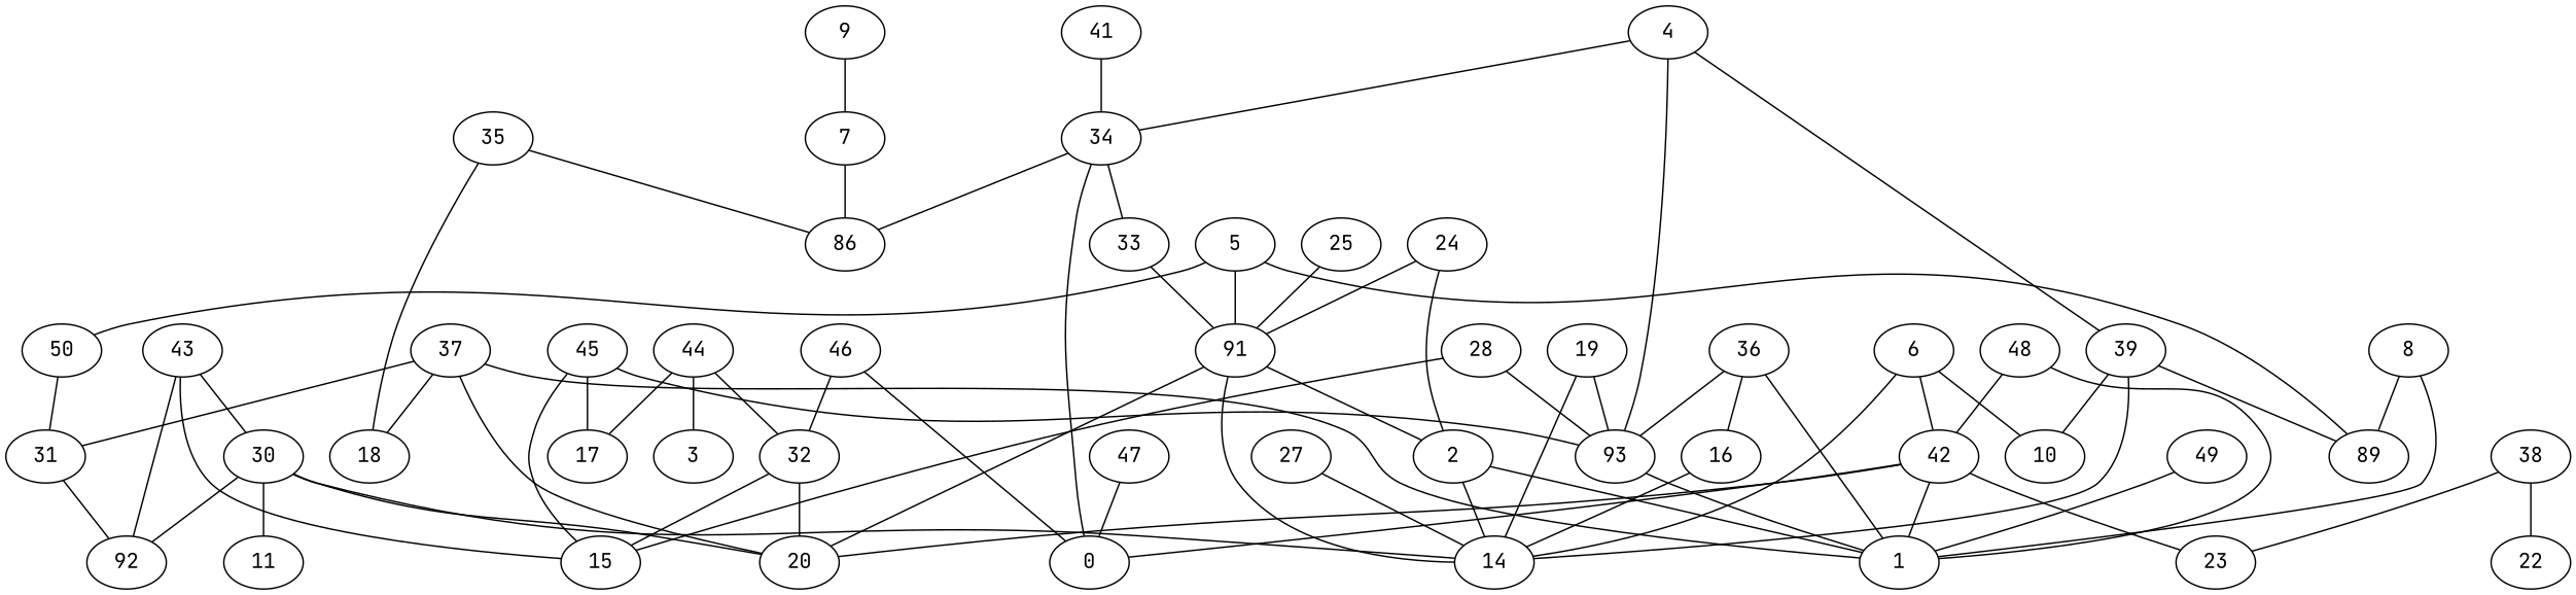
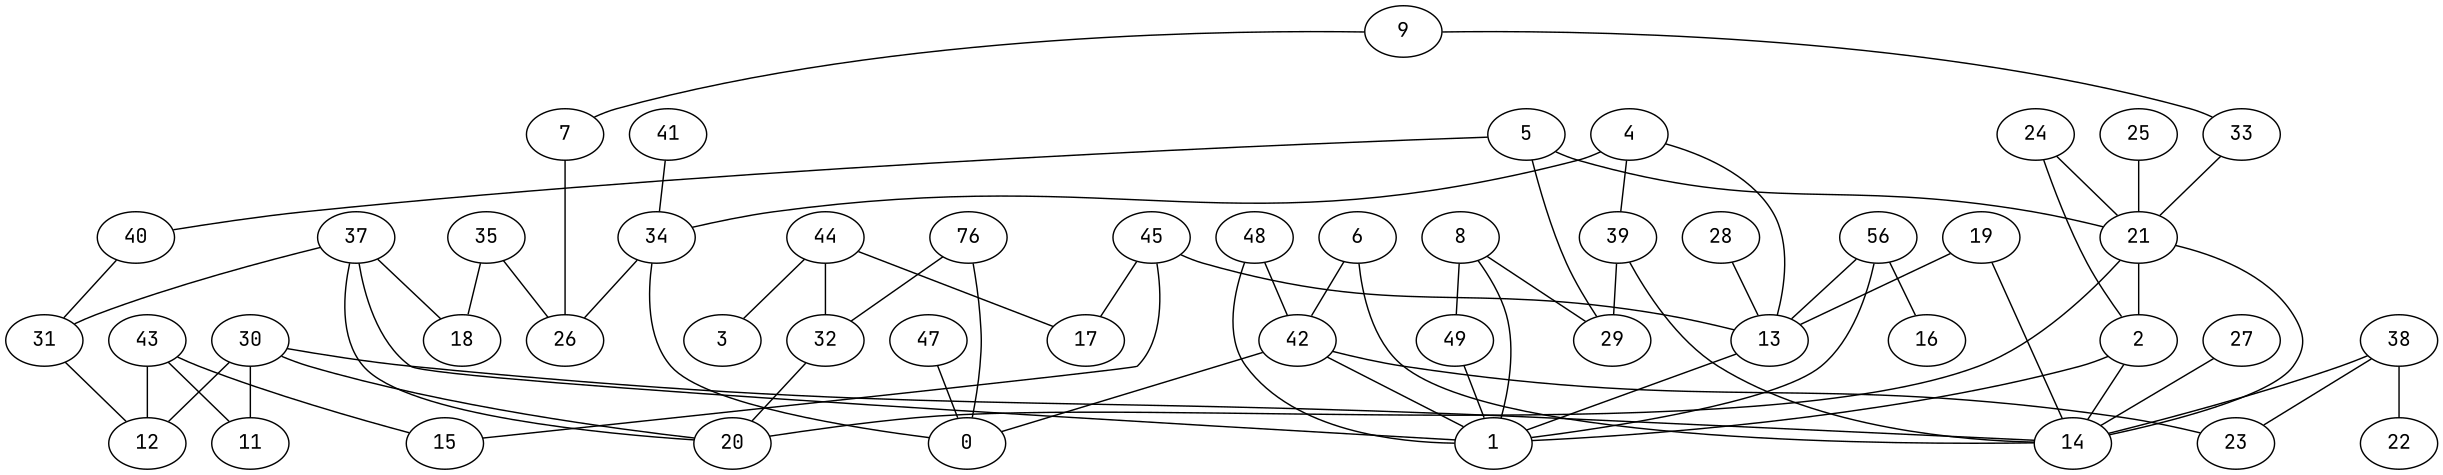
  digraph {
    fontname="JetBrains Mono"
    node [fontname="JetBrains Mono"]
    edge [color=black dir=none fontname="JetBrains Mono"]
    43
-   13 [label=93]
+   13
    30
-   12 [label=92]
+   12
    1
    9
    7
    33
-   26 [label=86]
-   21 [label=91]
+   26
+   21
    8
-   29 [label=89]
+   29
    49
    37
    18
    20
    31
    47
    0
    19
    14
    28
    15
    41
    34
-   46
+   46 [label=76]
    32
    2
    5
-   40 [label=50]
+   40
    35
    27
    25
    38
    22
    23
    24
    39
-   10
    48
    42
    45
    17
    11
    6
-   36
+   36 [label=56]
    16
    4
    44
    3
    subgraph sub_1 {
      43
      13
      30
      12
      1
      9
      7
      33
      26
      21
      8
      29
      49
      37
      18
      20
      31
      47
      0
      19
      14
      28
      15
      41
      34
      46
      32
      2
      5
      40
      35
      27
      25
      38
      22
      23
      24
      39
-     10
      48
      42
      45
      17
      11
      6
      36
      16
      4
      44
      3
    }
-   43 -> 30
+   43 -> 11
    43 -> 12
    43 -> 15
    13 -> 1
    30 -> 12
    30 -> 20
    30 -> 14
    30 -> 11
    9 -> 7
-   34 -> 33
+   9 -> 33
    7 -> 26
    33 -> 21
    21 -> 20
    21 -> 14
    21 -> 2
    8 -> 1
    8 -> 29
+   8 -> 49
    49 -> 1
    37 -> 1
    37 -> 18
    37 -> 20
    37 -> 31
    31 -> 12
    47 -> 0
    19 -> 13
    19 -> 14
    28 -> 13
-   28 -> 15
    41 -> 34
    34 -> 26
    34 -> 0
    46 -> 0
    46 -> 32
    32 -> 20
-   32 -> 15
    2 -> 1
    2 -> 14
    5 -> 21
    5 -> 29
    5 -> 40
    40 -> 31
    35 -> 26
    35 -> 18
    27 -> 14
    25 -> 21
-   16 -> 14
+   38 -> 14
    38 -> 22
    38 -> 23
    24 -> 21
    24 -> 2
    39 -> 29
    39 -> 14
-   39 -> 10
    48 -> 1
    48 -> 42
    42 -> 1
-   42 -> 20
    42 -> 0
    42 -> 23
    45 -> 13
    45 -> 15
    45 -> 17
    6 -> 14
-   6 -> 10
    6 -> 42
    36 -> 13
    36 -> 1
    36 -> 16
    4 -> 13
    4 -> 34
    4 -> 39
    44 -> 32
    44 -> 17
    44 -> 3
  }
